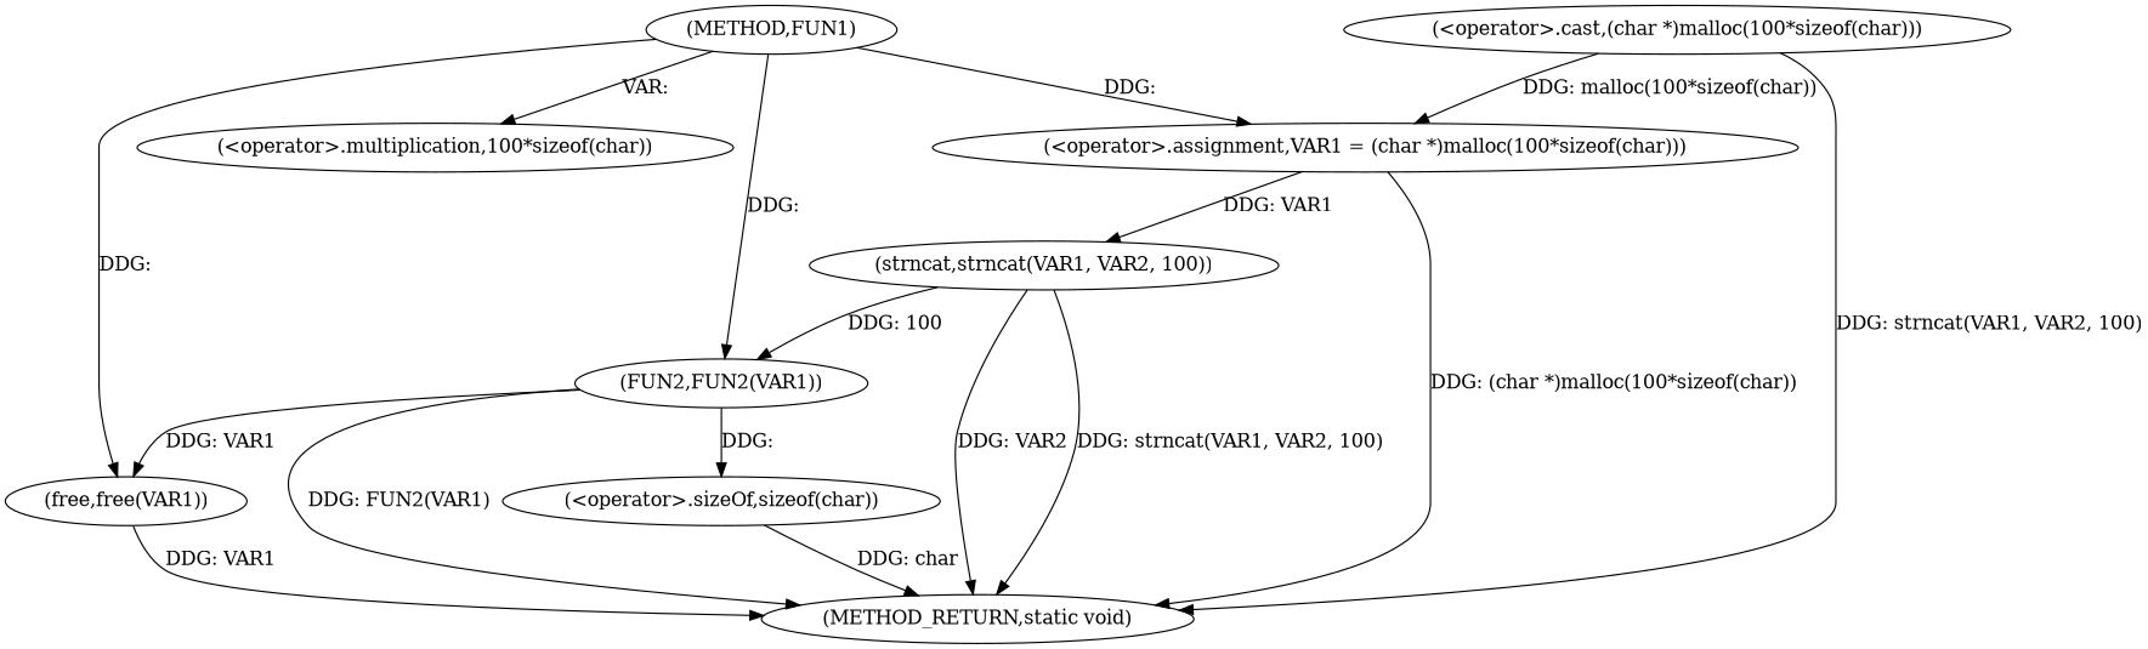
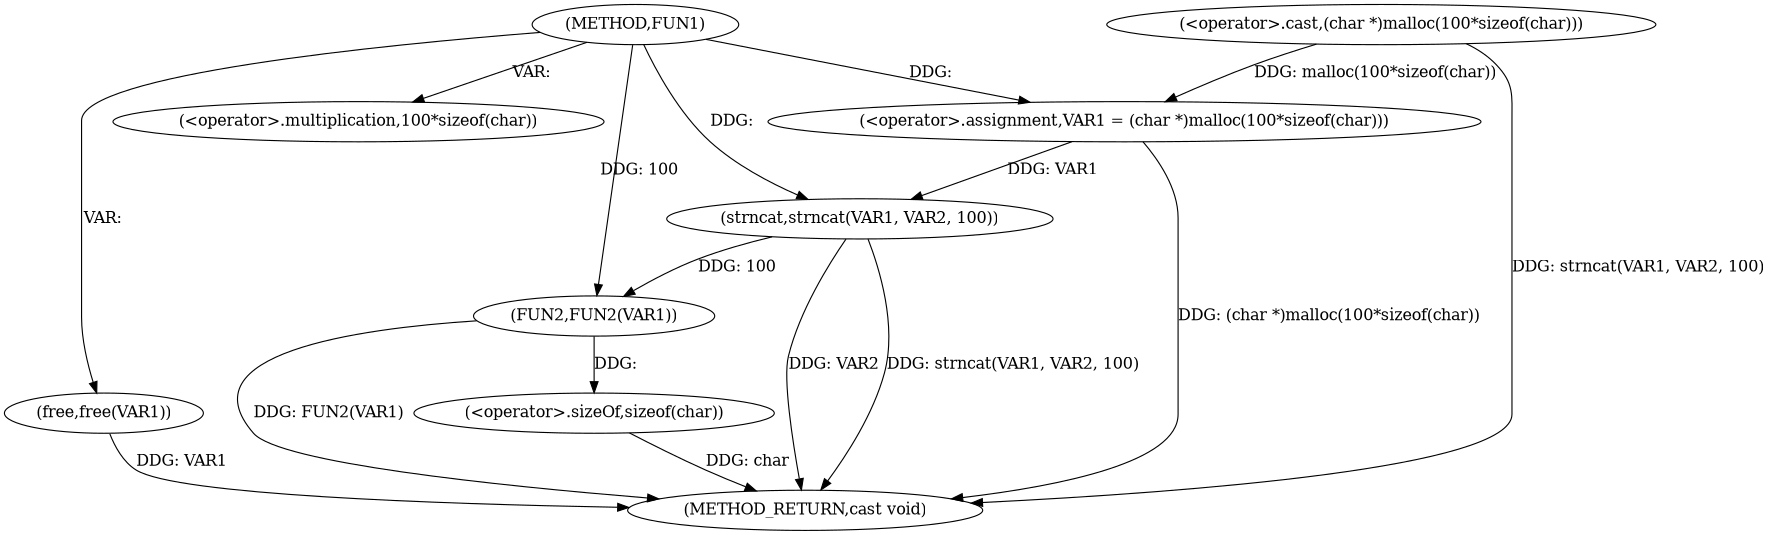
  digraph {
    n1 [label="(METHOD,FUN1)"]
    n2 [label="(<operator>.assignment,VAR1 = (char *)malloc(100*sizeof(char)))"]
    n3 [label="(<operator>.multiplication,100*sizeof(char))"]
    n4 [label="(strncat,strncat(VAR1, VAR2, 100))"]
    n5 [label="(FUN2,FUN2(VAR1))"]
    n6 [label="(free,free(VAR1))"]
-   n7 [label="(METHOD_RETURN,static void)"]
+   n7 [label="(METHOD_RETURN,cast void)"]
    n8 [label="(<operator>.sizeOf,sizeof(char))"]
    n9 [label="(<operator>.cast,(char *)malloc(100*sizeof(char)))"]
    n1 -> n2 [label="DDG: "]
    n1 -> n3 [label="VAR: "]
-   n1 -> n5 [label="DDG: "]
-   n1 -> n6 [label="DDG: "]
+   n1 -> n4 [label="DDG: "]
+   n1 -> n5 [label="DDG: 100"]
+   n1 -> n6 [label="VAR: "]
    n2 -> n4 [label="DDG: VAR1"]
    n2 -> n7 [label="DDG: (char *)malloc(100*sizeof(char))"]
    n4 -> n5 [label="DDG: 100"]
    n4 -> n7 [label="DDG: strncat(VAR1, VAR2, 100)"]
    n4 -> n7 [label="DDG: VAR2"]
-   n5 -> n6 [label="DDG: VAR1"]
    n5 -> n7 [label="DDG: FUN2(VAR1)"]
    n5 -> n8 [label="DDG: "]
    n6 -> n7 [label="DDG: VAR1"]
    n8 -> n7 [label="DDG: char"]
    n9 -> n2 [label="DDG: malloc(100*sizeof(char))"]
    n9 -> n7 [label="DDG: strncat(VAR1, VAR2, 100)"]
  }
